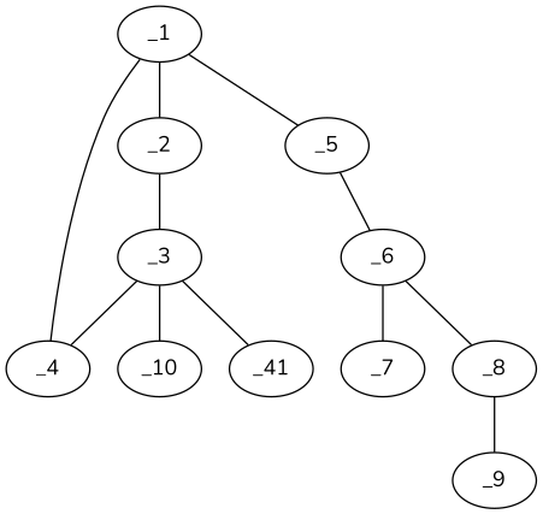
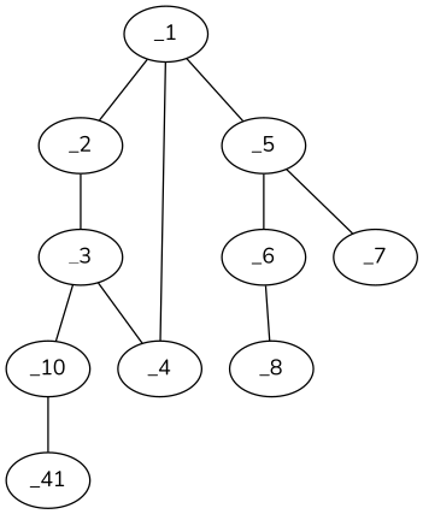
  graph {
    fontname=Nunito
    node [charge=0 chem=1 fontname=Nunito symbol="C  " x=4.2071 y=0]
    edge [fontname=Nunito valence=1]
    _1 [x=4.9142]
    _2 [y=-0.7071]
    _4 [y=0.7071]
    _5 [charge=1 chem=4 symbol="N  " x=5.6213 y=0.7071]
    _3 [chem=4 symbol="N  " x=3.5]
    _6 [chem=2 symbol="O  " x=6.5872 y=0.4483]
    _7 [charge=-1 chem=2 symbol="O  " x=5.3625 y=1.673]
    _8 [x=5.6213 y=-0.7071]
-   _9 [x=5.3625 y=-1.673]
    _10 [chem=4 symbol="N  " x=2.5]
    n11 [chem=2 label=_41 symbol="O  " x=2 y=-0.866]
    _1 -- _2
    _1 -- _4
    _1 -- _5
    _2 -- _3
    _5 -- _6 [valence=2]
-   _6 -- _7
+   _5 -- _7
    _3 -- _4
    _3 -- _10
    _6 -- _8
-   _8 -- _9
-   _3 -- n11 [valence=2]
+   _10 -- n11 [valence=2]
  }
